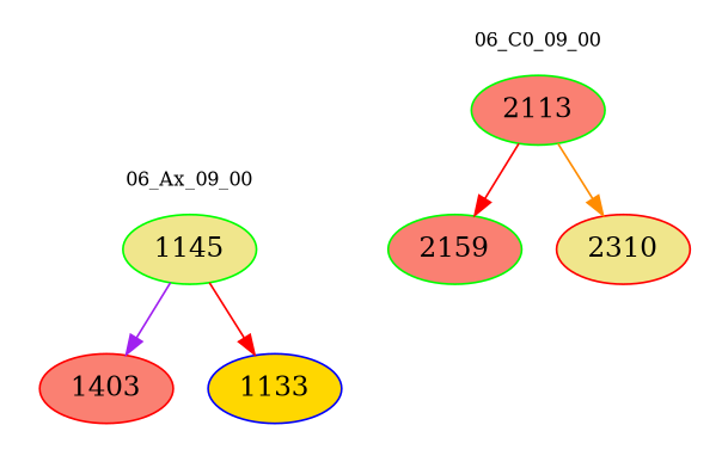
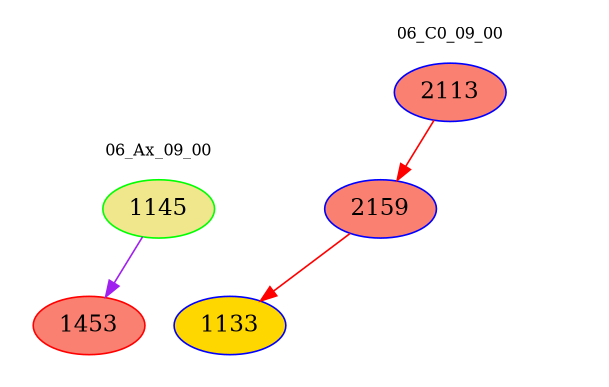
  digraph {
    node [color=green fillcolor=salmon style=filled]
    edge [color=red style=solid]
    n1 [fillcolor=khaki label=1145]
    n2 [color=blue fillcolor=gold label=1133]
-   n3 [color=red label=1403]
-   n4 [label=2113]
-   n5 [label=2159]
-   n6 [color=red fillcolor=khaki label=2310]
+   n3 [color=red label=1453]
+   n4 [color=blue label=2113]
+   n5 [color=blue label=2159]
    subgraph cluster_1 {
      color=white
      fontsize=10
      label="06_Ax_09_00"
      n1
      n2
      n3
    }
    subgraph cluster_2 {
      color=white
      fontsize=10
      label="06_C0_09_00"
      n4
      n5
-     n6
    }
-   n1 -> n2
+   n5 -> n2
    n1 -> n3 [color=purple]
    n4 -> n5
-   n4 -> n6 [color=darkorange]
  }
